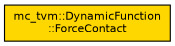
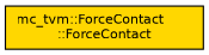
  digraph {
    rankdir=LR
-   n1 [color=black fillcolor=gold fontname=Helvetica fontsize=10 height=0.2 label="mc_tvm::DynamicFunction\l::ForceContact" shape=record style=filled width=0.4]
+   n1 [color=black fillcolor=gold fontname=Helvetica fontsize=10 height=0.2 label="mc_tvm::ForceContact\l::ForceContact" shape=record style=filled width=0.4]
  }
